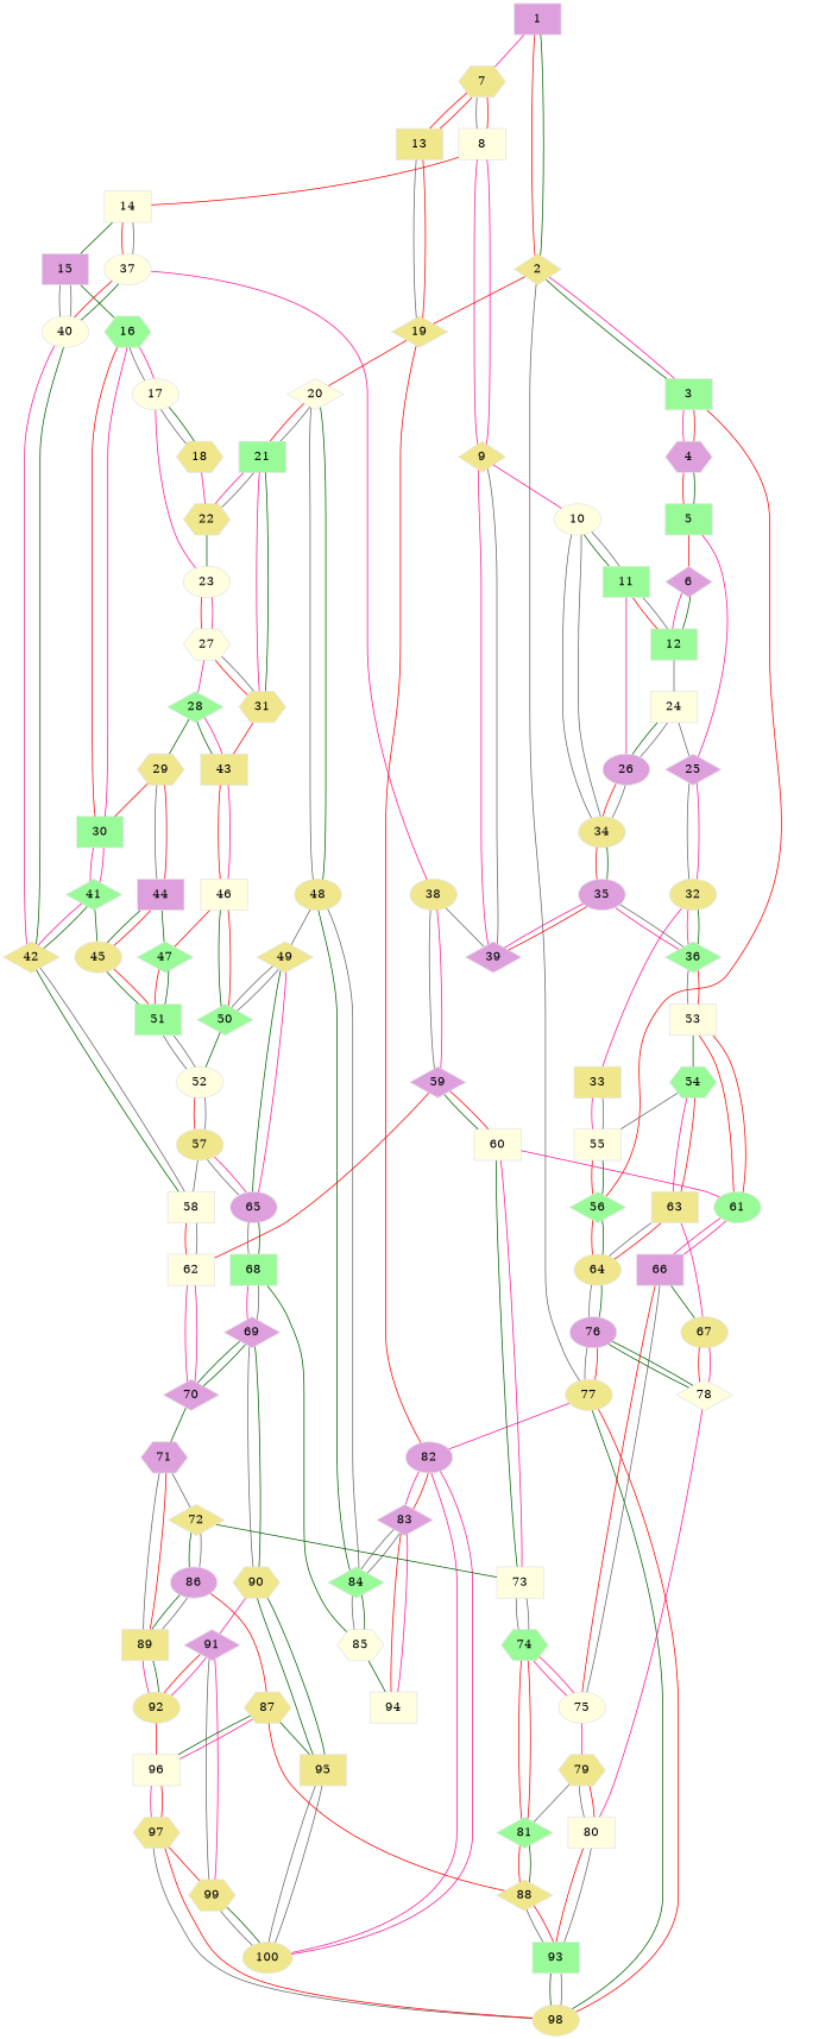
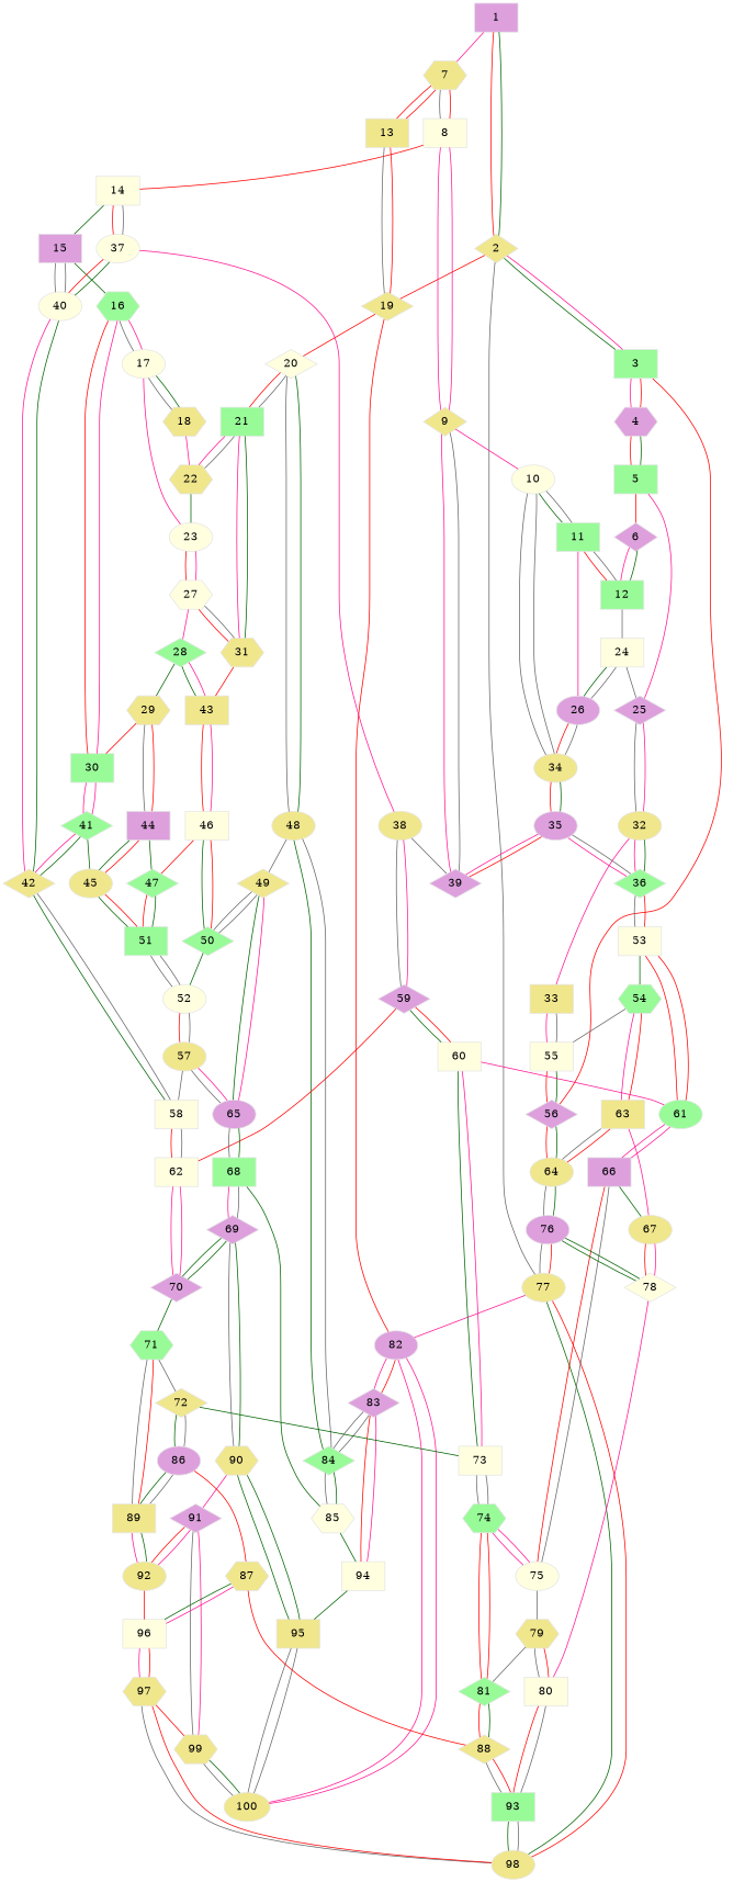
  graph {
    node [color=gray90 fillcolor=khaki shape=box style=filled]
    edge [color=gray40]
    1 [fillcolor=plum]
    2 [shape=diamond]
    7 [shape=hexagon]
    3 [fillcolor=palegreen]
    19 [shape=diamond]
    77 [shape=ellipse]
    8 [fillcolor=lightyellow]
    13
    4 [fillcolor=plum shape=hexagon]
-   56 [fillcolor=palegreen shape=diamond]
+   56 [fillcolor=plum shape=diamond]
    20 [fillcolor=lightyellow shape=diamond]
    82 [fillcolor=plum shape=ellipse]
    98 [shape=ellipse]
    5 [fillcolor=palegreen]
    64 [shape=ellipse]
    6 [fillcolor=plum shape=diamond]
    25 [fillcolor=plum shape=diamond]
    55 [fillcolor=lightyellow]
    33
    12 [fillcolor=palegreen]
    32 [shape=ellipse]
    24 [fillcolor=lightyellow]
    9 [shape=diamond]
    14 [fillcolor=lightyellow]
    10 [fillcolor=lightyellow shape=ellipse]
    39 [fillcolor=plum shape=diamond]
    15 [fillcolor=plum]
    37 [fillcolor=lightyellow shape=ellipse]
    11 [fillcolor=palegreen]
    34 [shape=ellipse]
    26 [fillcolor=plum shape=ellipse]
    35 [fillcolor=plum shape=ellipse]
    16 [fillcolor=palegreen shape=hexagon]
    40 [fillcolor=lightyellow shape=ellipse]
    38 [shape=ellipse]
    17 [fillcolor=lightyellow shape=ellipse]
    30 [fillcolor=palegreen]
    42 [shape=diamond]
    18 [shape=hexagon]
    23 [fillcolor=lightyellow shape=ellipse]
    41 [fillcolor=palegreen shape=diamond]
    22 [shape=hexagon]
    27 [fillcolor=lightyellow shape=hexagon]
    21 [fillcolor=palegreen]
    48 [shape=ellipse]
    83 [fillcolor=plum shape=diamond]
    100 [shape=ellipse]
    31 [shape=hexagon]
    49 [shape=diamond]
    84 [fillcolor=palegreen shape=diamond]
    43
    28 [fillcolor=palegreen shape=diamond]
    36 [fillcolor=palegreen shape=diamond]
    29 [shape=hexagon]
    44 [fillcolor=plum]
    46 [fillcolor=lightyellow]
    45 [shape=ellipse]
    47 [fillcolor=palegreen shape=diamond]
    53 [fillcolor=lightyellow]
    54 [fillcolor=palegreen shape=hexagon]
    61 [fillcolor=palegreen shape=ellipse]
    59 [fillcolor=plum shape=diamond]
    62 [fillcolor=lightyellow]
    60 [fillcolor=lightyellow]
    58 [fillcolor=lightyellow]
    51 [fillcolor=palegreen]
    50 [fillcolor=palegreen shape=diamond]
    52 [fillcolor=lightyellow shape=ellipse]
    65 [fillcolor=plum shape=ellipse]
    85 [fillcolor=lightyellow shape=hexagon]
    68 [fillcolor=palegreen]
    57 [shape=ellipse]
    63
    66 [fillcolor=plum]
    67 [shape=ellipse]
    76 [fillcolor=plum shape=ellipse]
    70 [fillcolor=plum shape=diamond]
    73 [fillcolor=lightyellow]
    74 [fillcolor=palegreen shape=hexagon]
    75 [fillcolor=lightyellow shape=ellipse]
-   71 [fillcolor=plum shape=hexagon]
+   71 [fillcolor=palegreen shape=hexagon]
    78 [fillcolor=lightyellow shape=diamond]
    69 [fillcolor=plum shape=diamond]
    79 [shape=hexagon]
    80 [fillcolor=lightyellow]
    90 [shape=hexagon]
    94 [fillcolor=lightyellow]
    91 [fillcolor=plum shape=diamond]
    95
    72 [shape=diamond]
    89
    86 [fillcolor=plum shape=ellipse]
    92 [shape=ellipse]
    87 [shape=hexagon]
    81 [fillcolor=palegreen shape=diamond]
    88 [shape=diamond]
    93 [fillcolor=palegreen]
    96 [fillcolor=lightyellow]
    97 [shape=hexagon]
    99 [shape=hexagon]
    1 -- 2 [color=red]
    1 -- 2 [color=darkgreen]
    1 -- 7 [color=deeppink]
    2 -- 3 [color=darkgreen]
    2 -- 3 [color=deeppink]
    2 -- 19 [color=red]
    2 -- 77
    7 -- 8
    7 -- 8 [color=red]
    7 -- 13 [color=red]
    7 -- 13 [color=red]
    3 -- 4 [color=deeppink]
    3 -- 4 [color=red]
    3 -- 56 [color=red]
    19 -- 20 [color=red]
    19 -- 82 [color=red]
    77 -- 82 [color=deeppink]
    77 -- 98 [color=darkgreen]
    77 -- 98 [color=red]
    8 -- 9 [color=deeppink]
    8 -- 9 [color=deeppink]
    8 -- 14 [color=red]
    13 -- 19
    13 -- 19 [color=red]
    4 -- 5 [color=red]
    4 -- 5 [color=darkgreen]
    56 -- 64 [color=red]
    56 -- 64 [color=darkgreen]
    20 -- 21 [color=red]
    20 -- 21
    20 -- 48
    20 -- 48 [color=darkgreen]
    82 -- 83 [color=deeppink]
    82 -- 83 [color=red]
    82 -- 100 [color=deeppink]
    82 -- 100 [color=deeppink]
    5 -- 6 [color=red]
    5 -- 25 [color=deeppink]
    64 -- 76
    64 -- 76 [color=darkgreen]
    6 -- 12 [color=deeppink]
    6 -- 12 [color=darkgreen]
    25 -- 32
    25 -- 32 [color=deeppink]
    55 -- 56 [color=red]
    55 -- 56 [color=darkgreen]
    33 -- 55 [color=deeppink]
    33 -- 55
    12 -- 24
    32 -- 33 [color=deeppink]
    32 -- 36 [color=deeppink]
    32 -- 36 [color=darkgreen]
    24 -- 25
    24 -- 26 [color=darkgreen]
    24 -- 26
    9 -- 10 [color=deeppink]
    9 -- 39 [color=deeppink]
    9 -- 39
    14 -- 15 [color=darkgreen]
    14 -- 37 [color=red]
    14 -- 37
    10 -- 11 [color=darkgreen]
    10 -- 11
    10 -- 34
    10 -- 34
    15 -- 16 [color=darkgreen]
    15 -- 40
    15 -- 40
    37 -- 40 [color=red]
    37 -- 40 [color=darkgreen]
    37 -- 38 [color=deeppink]
    11 -- 12 [color=red]
    11 -- 12
    11 -- 26 [color=deeppink]
    34 -- 35 [color=red]
    34 -- 35 [color=darkgreen]
    26 -- 34 [color=red]
    26 -- 34
    35 -- 39 [color=deeppink]
    35 -- 39 [color=red]
    35 -- 36 [color=deeppink]
    35 -- 36
    16 -- 17
    16 -- 17 [color=deeppink]
    16 -- 30 [color=red]
    16 -- 30 [color=deeppink]
    40 -- 42 [color=deeppink]
    40 -- 42 [color=darkgreen]
    38 -- 39
    38 -- 59
    38 -- 59 [color=deeppink]
    17 -- 18
    17 -- 18 [color=darkgreen]
    17 -- 23 [color=deeppink]
    30 -- 41 [color=deeppink]
    30 -- 41 [color=deeppink]
    42 -- 58 [color=darkgreen]
    42 -- 58
    18 -- 22 [color=deeppink]
    23 -- 27 [color=red]
    23 -- 27 [color=deeppink]
    41 -- 42 [color=deeppink]
    41 -- 42 [color=darkgreen]
    41 -- 45 [color=darkgreen]
    22 -- 23 [color=darkgreen]
    27 -- 31 [color=red]
    27 -- 31
    27 -- 28 [color=deeppink]
    21 -- 22 [color=deeppink]
    21 -- 22
    21 -- 31 [color=deeppink]
    21 -- 31 [color=darkgreen]
    48 -- 49
    48 -- 84 [color=darkgreen]
    48 -- 84
    83 -- 84
    83 -- 84
    83 -- 94 [color=red]
    83 -- 94 [color=deeppink]
    31 -- 43 [color=red]
    49 -- 50
    49 -- 50
    49 -- 65 [color=darkgreen]
    49 -- 65 [color=deeppink]
    84 -- 85
    84 -- 85 [color=darkgreen]
    43 -- 46 [color=red]
    43 -- 46 [color=deeppink]
    28 -- 43 [color=darkgreen]
    28 -- 43 [color=deeppink]
    28 -- 29 [color=darkgreen]
    36 -- 53
    36 -- 53 [color=red]
    29 -- 30 [color=red]
    29 -- 44
    29 -- 44 [color=red]
    44 -- 45 [color=darkgreen]
    44 -- 45 [color=red]
    44 -- 47 [color=darkgreen]
    46 -- 47 [color=red]
    46 -- 50 [color=darkgreen]
    46 -- 50 [color=red]
    45 -- 51 [color=darkgreen]
    45 -- 51 [color=red]
    47 -- 51 [color=red]
    47 -- 51 [color=darkgreen]
    53 -- 54 [color=darkgreen]
    53 -- 61 [color=red]
    53 -- 61 [color=red]
    54 -- 55
    54 -- 63 [color=deeppink]
    54 -- 63 [color=red]
    61 -- 66 [color=deeppink]
    61 -- 66 [color=deeppink]
    59 -- 62 [color=red]
    59 -- 60 [color=darkgreen]
    59 -- 60 [color=red]
    62 -- 70 [color=deeppink]
    62 -- 70 [color=deeppink]
    60 -- 61 [color=deeppink]
    60 -- 73 [color=darkgreen]
    60 -- 73 [color=deeppink]
    58 -- 62 [color=red]
    58 -- 62
    51 -- 52
    51 -- 52
    50 -- 52 [color=darkgreen]
    52 -- 57 [color=red]
    52 -- 57
    65 -- 68
    65 -- 68 [color=darkgreen]
    85 -- 94 [color=darkgreen]
    68 -- 85 [color=darkgreen]
    68 -- 69 [color=deeppink]
    68 -- 69
    57 -- 58
    57 -- 65
    57 -- 65 [color=deeppink]
    63 -- 64
    63 -- 64 [color=red]
    63 -- 67 [color=deeppink]
    66 -- 67 [color=darkgreen]
    66 -- 75 [color=red]
    66 -- 75
    67 -- 78 [color=red]
    67 -- 78 [color=deeppink]
    76 -- 77
    76 -- 77 [color=red]
    76 -- 78 [color=darkgreen]
    76 -- 78 [color=darkgreen]
    70 -- 71 [color=darkgreen]
    73 -- 74
    73 -- 74
    74 -- 75 [color=deeppink]
    74 -- 75 [color=deeppink]
    74 -- 81 [color=red]
    74 -- 81 [color=red]
-   75 -- 79 [color=deeppink]
+   75 -- 79
    71 -- 72
    71 -- 89
    71 -- 89 [color=red]
    78 -- 80 [color=deeppink]
    69 -- 70 [color=darkgreen]
    69 -- 70 [color=darkgreen]
    69 -- 90
    69 -- 90 [color=darkgreen]
    79 -- 80
    79 -- 80 [color=red]
    79 -- 81
    80 -- 93 [color=red]
    80 -- 93
    90 -- 91 [color=deeppink]
    90 -- 95 [color=darkgreen]
    90 -- 95 [color=darkgreen]
-   87 -- 95 [color=darkgreen]
+   94 -- 95 [color=darkgreen]
    91 -- 92 [color=red]
    91 -- 92 [color=deeppink]
    91 -- 99
    91 -- 99 [color=deeppink]
    95 -- 100
    95 -- 100
    72 -- 73 [color=darkgreen]
    72 -- 86 [color=darkgreen]
    72 -- 86
    89 -- 92 [color=deeppink]
    89 -- 92 [color=darkgreen]
    86 -- 89 [color=darkgreen]
    86 -- 89
    86 -- 87 [color=red]
    92 -- 96 [color=red]
    87 -- 88 [color=red]
    87 -- 96 [color=darkgreen]
    87 -- 96 [color=deeppink]
    81 -- 88 [color=red]
    81 -- 88 [color=darkgreen]
    88 -- 93
    88 -- 93 [color=red]
    93 -- 98 [color=darkgreen]
    93 -- 98
    96 -- 97 [color=deeppink]
    96 -- 97 [color=red]
    97 -- 98
    97 -- 98 [color=red]
    97 -- 99 [color=red]
    99 -- 100
    99 -- 100 [color=darkgreen]
  }
